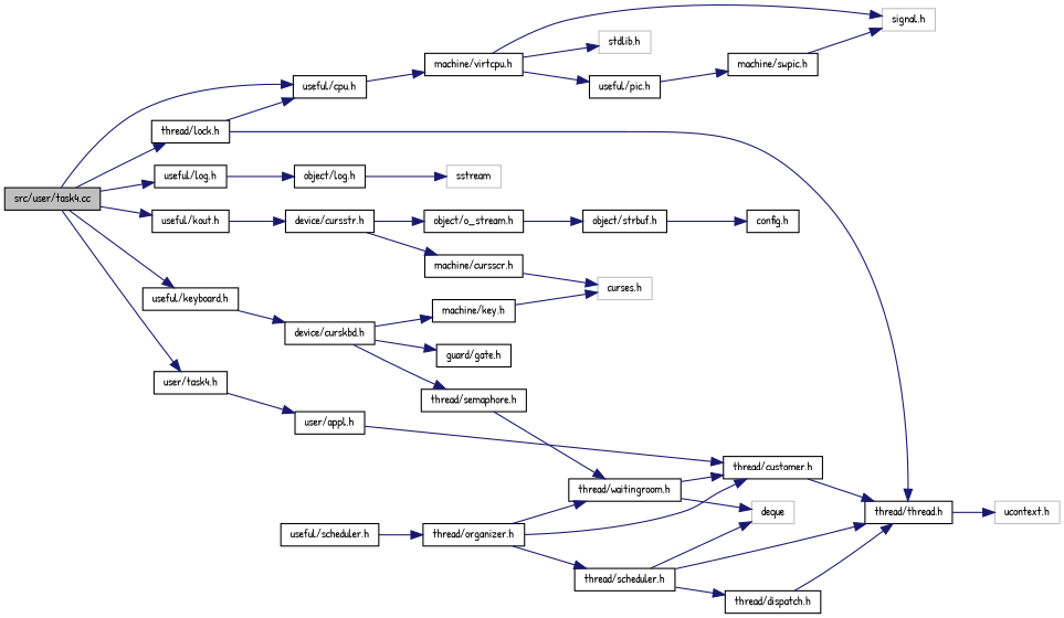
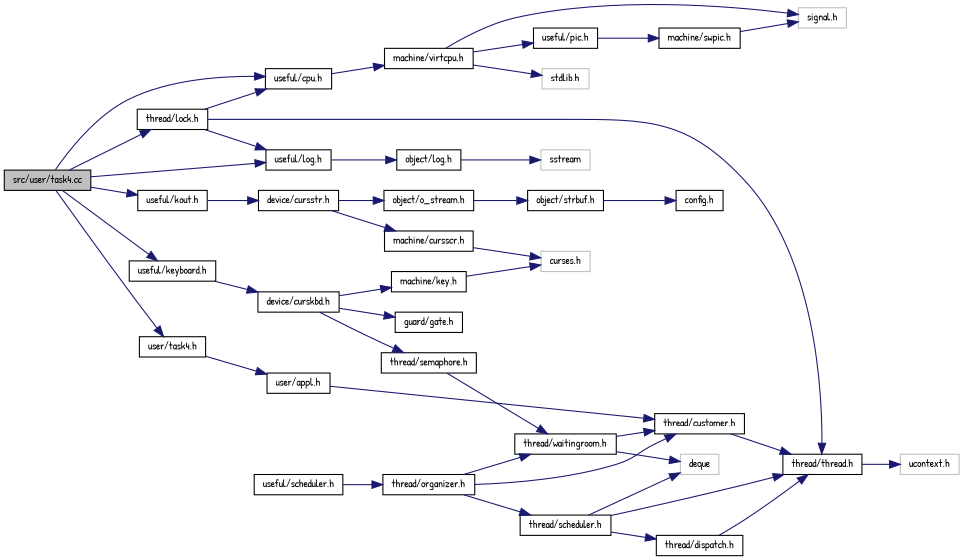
  digraph {
    fontname="Patrick Hand"
    rankdir=LR
    node [color=black fontname="Patrick Hand" fontsize=10 shape=record]
    edge [color=midnightblue fontname="Patrick Hand" fontsize=10 labelfontname=Helvetica labelfontsize=10 style=solid]
    n1 [fillcolor=grey75 fontcolor=black height=0.2 label="src/user/task4.cc" style=filled width=0.4]
    n2 [height=0.2 label="user/task4.h" width=0.4]
    n3 [height=0.2 label="thread/lock.h" width=0.4]
    n4 [height=0.2 label="useful/cpu.h" width=0.4]
    n5 [height=0.2 label="useful/log.h" width=0.4]
    n6 [height=0.2 label="useful/kout.h" width=0.4]
    n7 [height=0.2 label="useful/keyboard.h" width=0.4]
    n8 [height=0.2 label="user/appl.h" width=0.4]
    n9 [height=0.2 label="thread/thread.h" width=0.4]
    n10 [height=0.2 label="machine/virtcpu.h" width=0.4]
    n11 [height=0.2 label="object/log.h" width=0.4]
    n12 [height=0.2 label="device/cursstr.h" width=0.4]
    n13 [height=0.2 label="device/curskbd.h" width=0.4]
    n14 [height=0.2 label="useful/scheduler.h" width=0.4]
    n15 [height=0.2 label="thread/organizer.h" width=0.4]
    n16 [height=0.2 label="thread/customer.h" width=0.4]
    n17 [color=grey75 height=0.2 label="ucontext.h" width=0.4]
    n18 [color=grey75 height=0.2 label="signal.h" width=0.4]
    n19 [color=grey75 height=0.2 label="stdlib.h" width=0.4]
    n20 [height=0.2 label="useful/pic.h" width=0.4]
    n21 [height=0.2 label="machine/swpic.h" width=0.4]
    n22 [color=grey75 height=0.2 label=sstream width=0.4]
    n23 [height=0.2 label="object/o_stream.h" width=0.4]
    n24 [height=0.2 label="machine/cursscr.h" width=0.4]
    n25 [height=0.2 label="object/strbuf.h" width=0.4]
    n26 [color=grey75 height=0.2 label="curses.h" width=0.4]
    n27 [height=0.2 label="config.h" width=0.4]
    n28 [height=0.2 label="guard/gate.h" width=0.4]
    n29 [height=0.2 label="machine/key.h" width=0.4]
    n30 [height=0.2 label="thread/semaphore.h" width=0.4]
    n31 [height=0.2 label="thread/waitingroom.h" width=0.4]
    n32 [color=grey75 height=0.2 label=deque width=0.4]
    n33 [height=0.2 label="thread/scheduler.h" width=0.4]
    n34 [height=0.2 label="thread/dispatch.h" width=0.4]
    n1 -> n2
    n1 -> n3
    n1 -> n4
    n1 -> n5
    n1 -> n6
    n1 -> n7
    n2 -> n8
    n3 -> n4
+   n3 -> n5
    n3 -> n9
    n4 -> n10
    n5 -> n11
    n6 -> n12
    n7 -> n13
    n8 -> n16
    n9 -> n17
    n10 -> n18
    n10 -> n19
    n10 -> n20
    n11 -> n22
    n12 -> n23
    n12 -> n24
    n13 -> n28
    n13 -> n29
    n13 -> n30
    n14 -> n15
    n15 -> n16
    n15 -> n31
    n15 -> n33
    n16 -> n9
    n20 -> n21
    n21 -> n18
    n23 -> n25
    n24 -> n26
    n25 -> n27
    n29 -> n26
    n30 -> n31
    n31 -> n16
    n31 -> n32
    n33 -> n9
    n33 -> n32
    n33 -> n34
    n34 -> n9
  }
